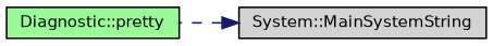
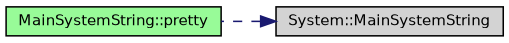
  digraph {
    rankdir=RL
    node [color=black fontname=Helvetica fontsize=10 shape=record style=filled]
    n1 [fillcolor=lightgrey fontcolor=black height=0.2 label="System::MainSystemString" width=0.4]
-   n2 [fillcolor=palegreen height=0.2 label="Diagnostic::pretty" width=0.4]
+   n2 [fillcolor=palegreen height=0.2 label="MainSystemString::pretty" width=0.4]
    n1 -> n2 [color=midnightblue dir=back fontname=Helvetica fontsize=10 labelfontname=Helvetica labelfontsize=10 style=dashed]
  }
